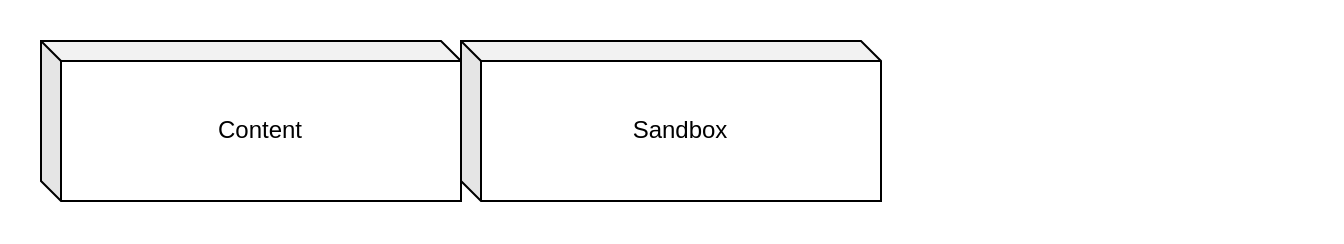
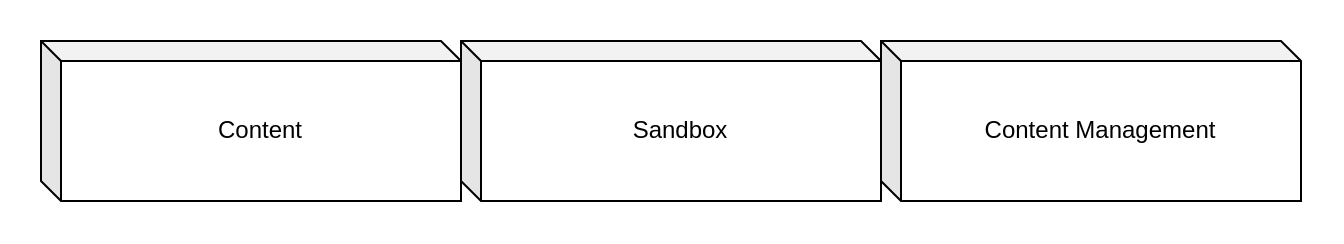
  <mxCell id="0" />
  <mxCell id="1" parent="0" />
+ <mxCell id="2" value="Content Management" style="shape=cube;whiteSpace=wrap;html=1;boundedLbl=1;backgroundOutline=1;darkOpacity=0.05;darkOpacity2=0.1;size=10;" vertex="1" parent="1"><mxGeometry x="440" y="20" width="210" height="80" as="geometry" /></mxCell>
  <mxCell id="3" value="Sandbox" style="shape=cube;whiteSpace=wrap;html=1;boundedLbl=1;backgroundOutline=1;darkOpacity=0.05;darkOpacity2=0.1;size=10;" vertex="1" parent="1"><mxGeometry x="230" y="20" width="210" height="80" as="geometry" /></mxCell>
  <mxCell id="4" value="Content" style="shape=cube;whiteSpace=wrap;html=1;boundedLbl=1;backgroundOutline=1;darkOpacity=0.05;darkOpacity2=0.1;size=10;" vertex="1" parent="1"><mxGeometry x="20" y="20" width="210" height="80" as="geometry" /></mxCell>
